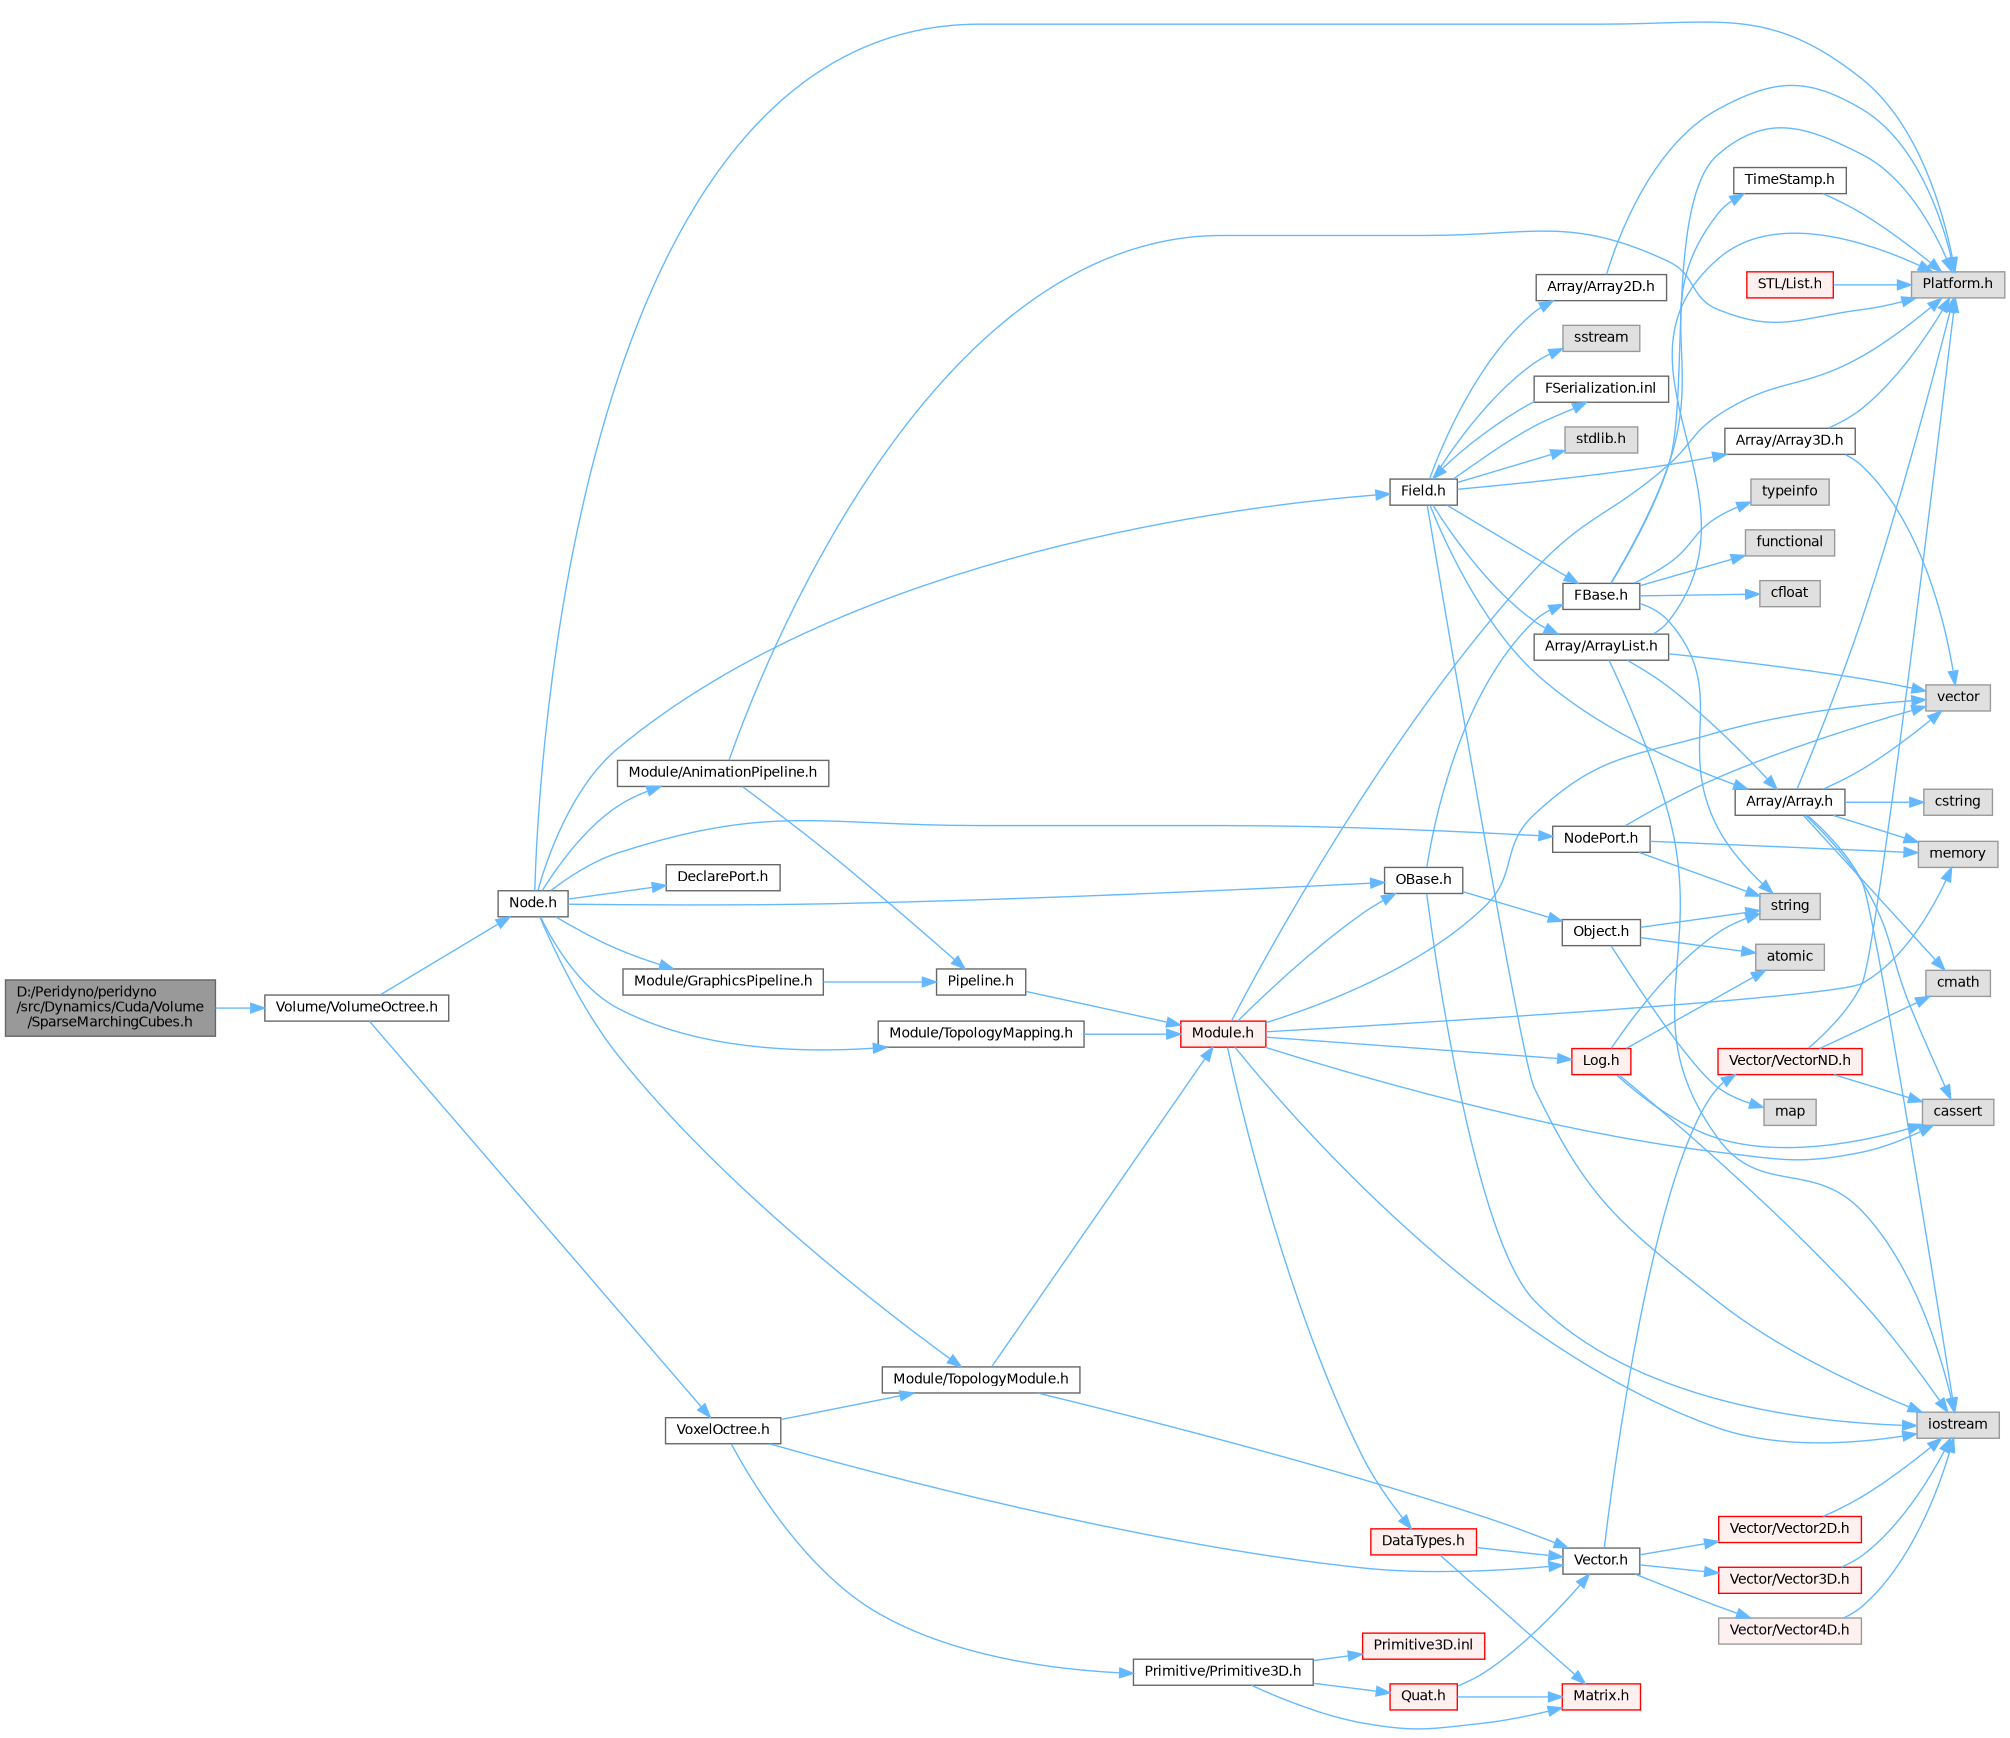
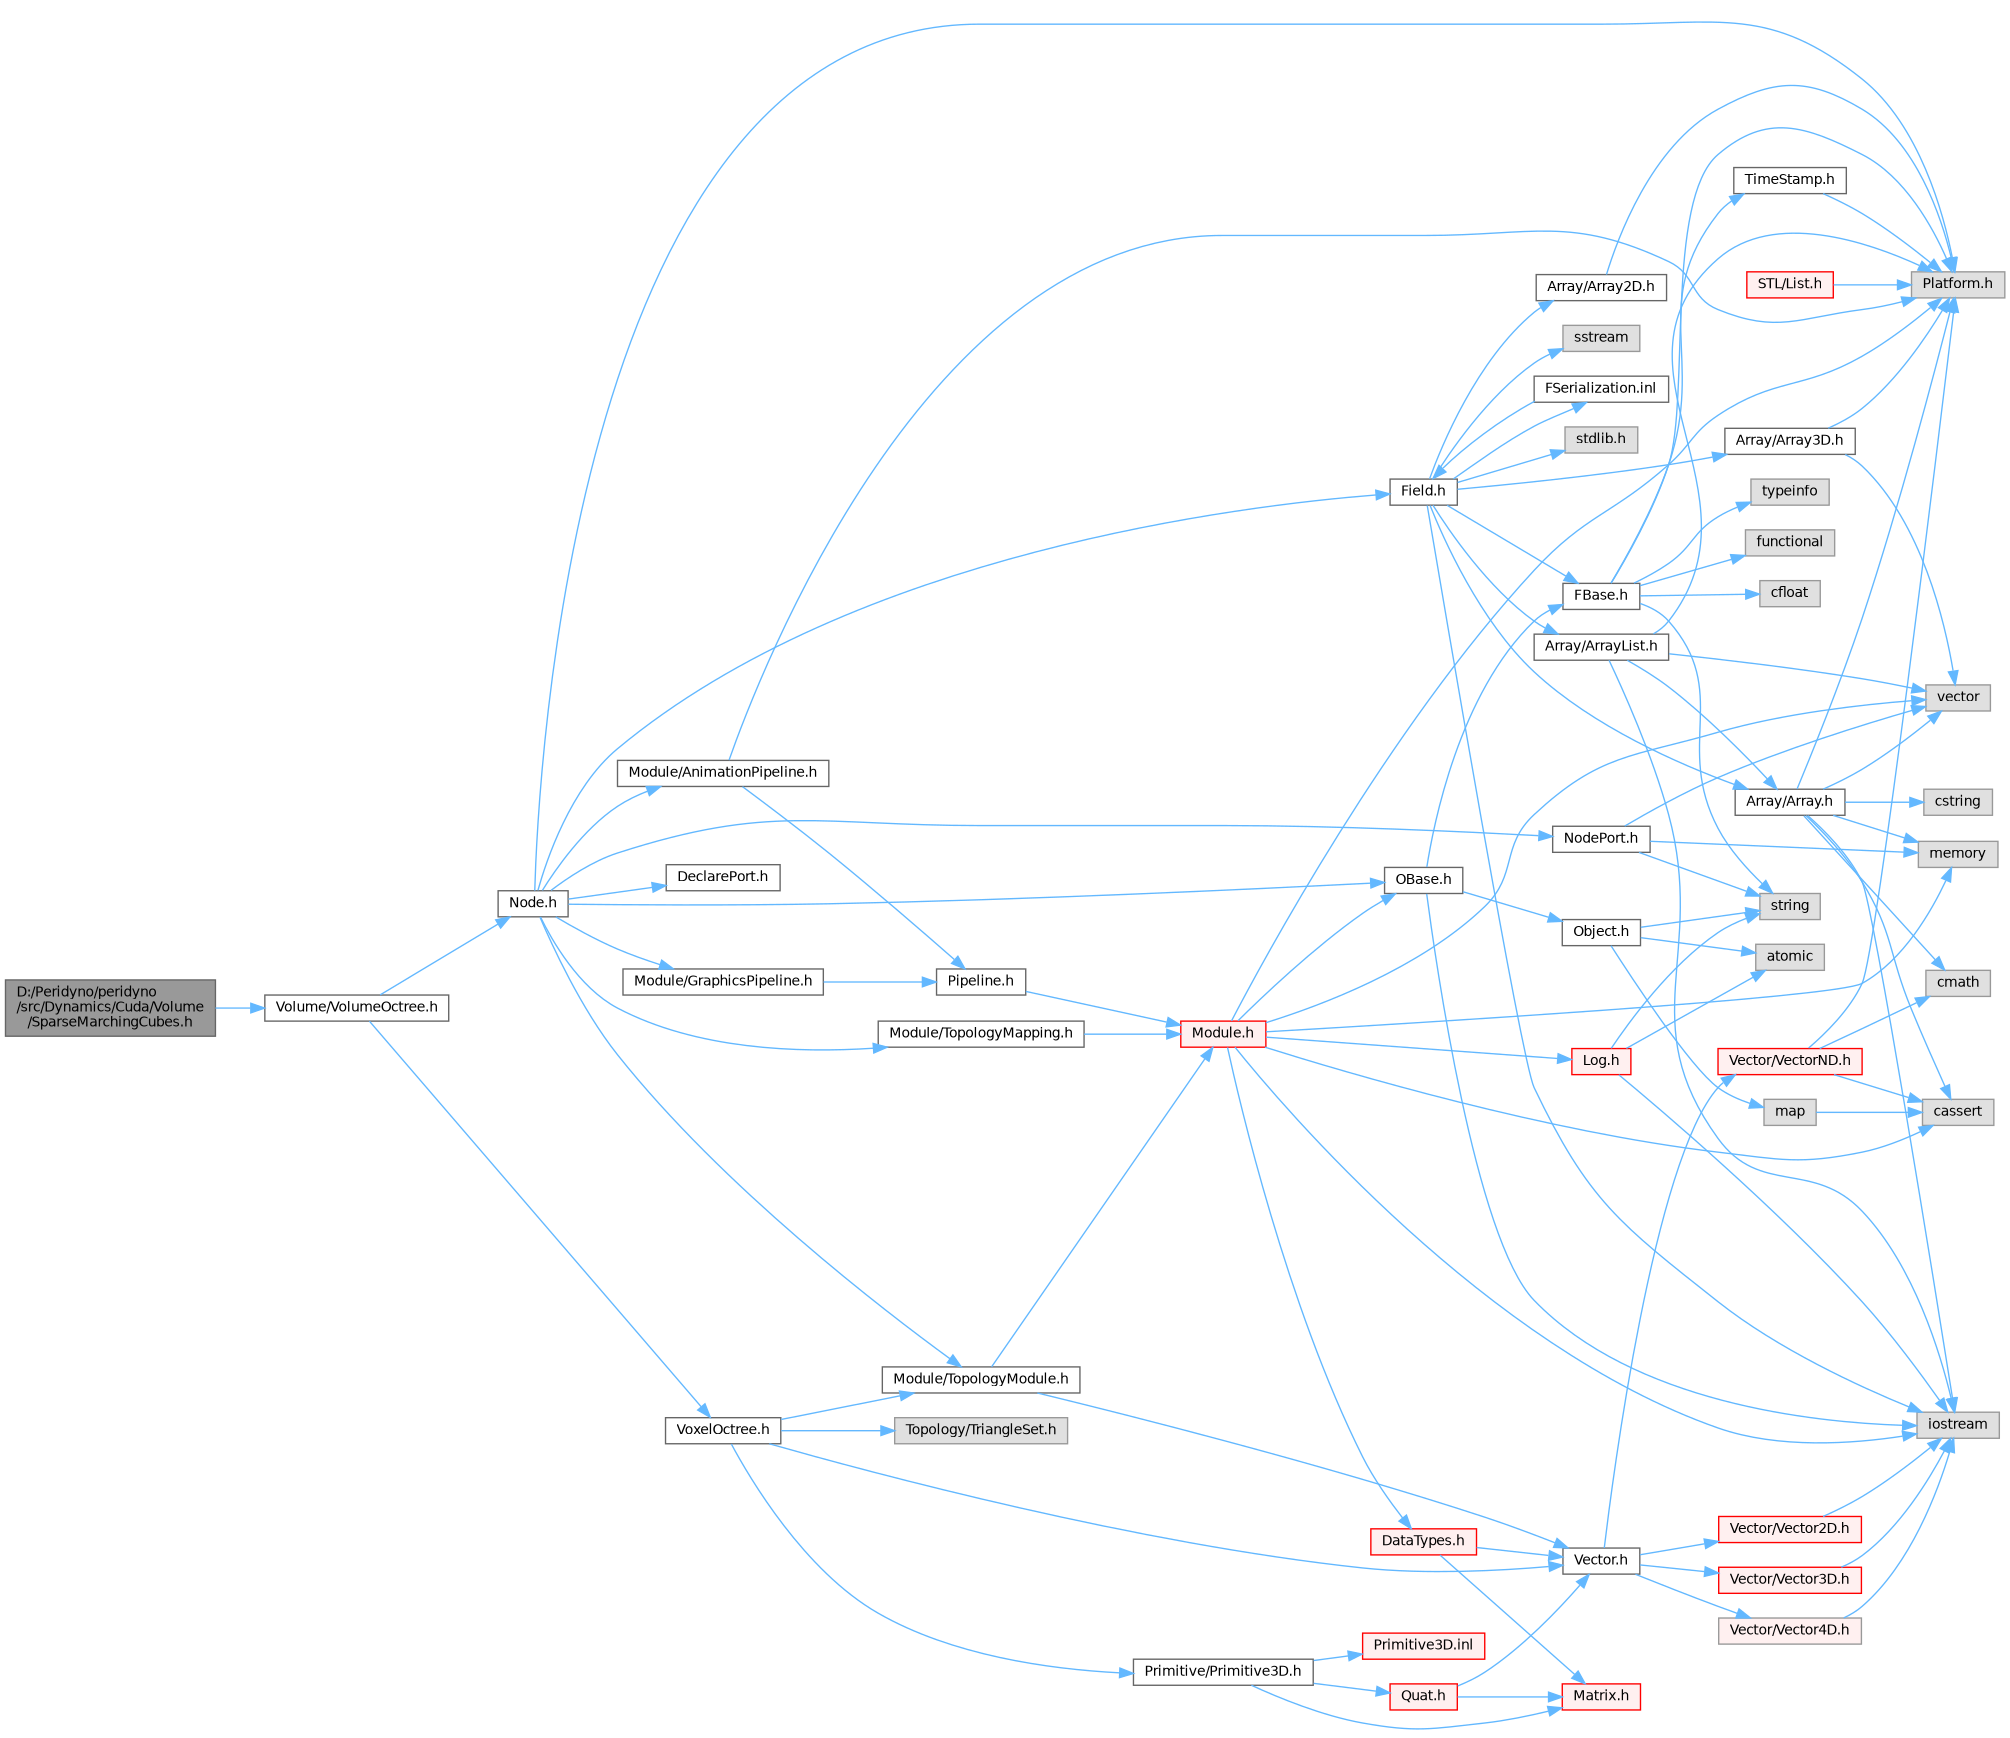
  digraph {
    rankdir=LR
    node [color=grey40 fillcolor=white fontname=Helvetica fontsize=10 shape=box style=filled]
    edge [color=steelblue1 fontname=Helvetica fontsize=10 labelfontname=Helvetica labelfontsize=10 style=solid]
    n1 [color=gray40 fillcolor=grey60 fontcolor=black height=0.2 label="D:/Peridyno/peridyno\l/src/Dynamics/Cuda/Volume\l/SparseMarchingCubes.h" width=0.4]
    n2 [height=0.2 label="Volume/VolumeOctree.h" width=0.4]
    n3 [height=0.2 label="Node.h" width=0.4]
    n4 [height=0.2 label="VoxelOctree.h" width=0.4]
    n5 [height=0.2 label="OBase.h" width=0.4]
    n6 [color=grey60 fillcolor="#E0E0E0" height=0.2 label="Platform.h" width=0.4]
    n7 [height=0.2 label="Field.h" width=0.4]
    n8 [height=0.2 label="DeclarePort.h" width=0.4]
    n9 [height=0.2 label="NodePort.h" width=0.4]
    n10 [height=0.2 label="Module/TopologyModule.h" width=0.4]
    n11 [height=0.2 label="Module/TopologyMapping.h" width=0.4]
    n12 [height=0.2 label="Module/AnimationPipeline.h" width=0.4]
    n13 [height=0.2 label="Module/GraphicsPipeline.h" width=0.4]
    n14 [height=0.2 label="Vector.h" width=0.4]
+   n15 [color=grey60 fillcolor="#E0E0E0" height=0.2 label="Topology/TriangleSet.h" width=0.4]
    n16 [height=0.2 label="Primitive/Primitive3D.h" width=0.4]
    n17 [color=grey60 fillcolor="#E0E0E0" height=0.2 label=iostream width=0.4]
    n18 [height=0.2 label="FBase.h" width=0.4]
    n19 [height=0.2 label="Object.h" width=0.4]
    n20 [color=grey60 fillcolor="#E0E0E0" height=0.2 label="stdlib.h" width=0.4]
    n21 [color=grey60 fillcolor="#E0E0E0" height=0.2 label=sstream width=0.4]
    n22 [height=0.2 label="Array/Array.h" width=0.4]
    n23 [height=0.2 label="Array/Array2D.h" width=0.4]
    n24 [height=0.2 label="Array/Array3D.h" width=0.4]
    n25 [height=0.2 label="Array/ArrayList.h" width=0.4]
    n26 [height=0.2 label="FSerialization.inl" width=0.4]
    n27 [color=grey60 fillcolor="#E0E0E0" height=0.2 label=string width=0.4]
    n28 [color=grey60 fillcolor="#E0E0E0" height=0.2 label=vector width=0.4]
    n29 [color=grey60 fillcolor="#E0E0E0" height=0.2 label=memory width=0.4]
    n30 [color=red fillcolor="#FFF0F0" height=0.2 label="Module.h" width=0.4]
    n31 [height=0.2 label="Pipeline.h" width=0.4]
    n32 [height=0.2 label="TimeStamp.h" width=0.4]
    n33 [color=grey60 fillcolor="#E0E0E0" height=0.2 label=typeinfo width=0.4]
    n34 [color=grey60 fillcolor="#E0E0E0" height=0.2 label=functional width=0.4]
    n35 [color=grey60 fillcolor="#E0E0E0" height=0.2 label=cfloat width=0.4]
    n36 [color=grey60 fillcolor="#E0E0E0" height=0.2 label=atomic width=0.4]
    n37 [color=grey60 fillcolor="#E0E0E0" height=0.2 label=map width=0.4]
    n38 [color=grey60 fillcolor="#E0E0E0" height=0.2 label=cassert width=0.4]
    n39 [color=grey60 fillcolor="#E0E0E0" height=0.2 label=cstring width=0.4]
    n40 [color=grey60 fillcolor="#E0E0E0" height=0.2 label=cmath width=0.4]
    n41 [color=red fillcolor="#FFF0F0" height=0.2 label="STL/List.h" width=0.4]
    n42 [color=red fillcolor="#FFF0F0" height=0.2 label="Vector/Vector2D.h" width=0.4]
    n43 [color=red fillcolor="#FFF0F0" height=0.2 label="Vector/Vector3D.h" width=0.4]
    n44 [color=grey60 fillcolor="#FFF0F0" height=0.2 label="Vector/Vector4D.h" width=0.4]
    n45 [color=red fillcolor="#FFF0F0" height=0.2 label="Vector/VectorND.h" width=0.4]
    n46 [color=red fillcolor="#FFF0F0" height=0.2 label="Log.h" width=0.4]
    n47 [color=red fillcolor="#FFF0F0" height=0.2 label="DataTypes.h" width=0.4]
    n48 [color=red fillcolor="#FFF0F0" height=0.2 label="Matrix.h" width=0.4]
    n49 [color=red fillcolor="#FFF0F0" height=0.2 label="Quat.h" width=0.4]
    n50 [color=red fillcolor="#FFF0F0" height=0.2 label="Primitive3D.inl" width=0.4]
    n1 -> n2
    n2 -> n3
    n2 -> n4
    n3 -> n5
    n3 -> n6
    n3 -> n7
    n3 -> n8
    n3 -> n9
    n3 -> n10
    n3 -> n11
    n3 -> n12
    n3 -> n13
    n4 -> n10
    n4 -> n14
+   n4 -> n15
    n4 -> n16
    n5 -> n17
    n5 -> n18
    n5 -> n19
    n7 -> n17
    n7 -> n18
    n7 -> n20
    n7 -> n21
    n7 -> n22
    n7 -> n23
    n7 -> n24
    n7 -> n25
    n7 -> n26
    n9 -> n27
    n9 -> n28
    n9 -> n29
    n10 -> n14
    n10 -> n30
    n11 -> n30
    n12 -> n6
    n12 -> n31
    n13 -> n31
    n14 -> n42
    n14 -> n43
    n14 -> n44
    n14 -> n45
    n16 -> n48
    n16 -> n49
    n16 -> n50
    n18 -> n6
    n18 -> n27
    n18 -> n32
    n18 -> n33
    n18 -> n34
    n18 -> n35
    n19 -> n27
    n19 -> n36
    n19 -> n37
    n22 -> n6
    n22 -> n17
    n22 -> n28
    n22 -> n29
    n22 -> n38
    n22 -> n39
    n22 -> n40
    n23 -> n6
    n24 -> n6
    n24 -> n28
    n25 -> n6
    n25 -> n17
    n25 -> n22
    n25 -> n28
    n26 -> n7
    n30 -> n5
    n30 -> n6
    n30 -> n17
    n30 -> n28
    n30 -> n29
    n30 -> n38
    n30 -> n46
    n30 -> n47
    n31 -> n30
    n32 -> n6
    n41 -> n6
    n42 -> n17
    n43 -> n17
    n44 -> n17
    n45 -> n6
    n45 -> n38
    n45 -> n40
    n46 -> n17
    n46 -> n27
    n46 -> n36
-   n46 -> n38
+   n37 -> n38
    n47 -> n14
    n47 -> n48
    n49 -> n14
    n49 -> n48
  }
